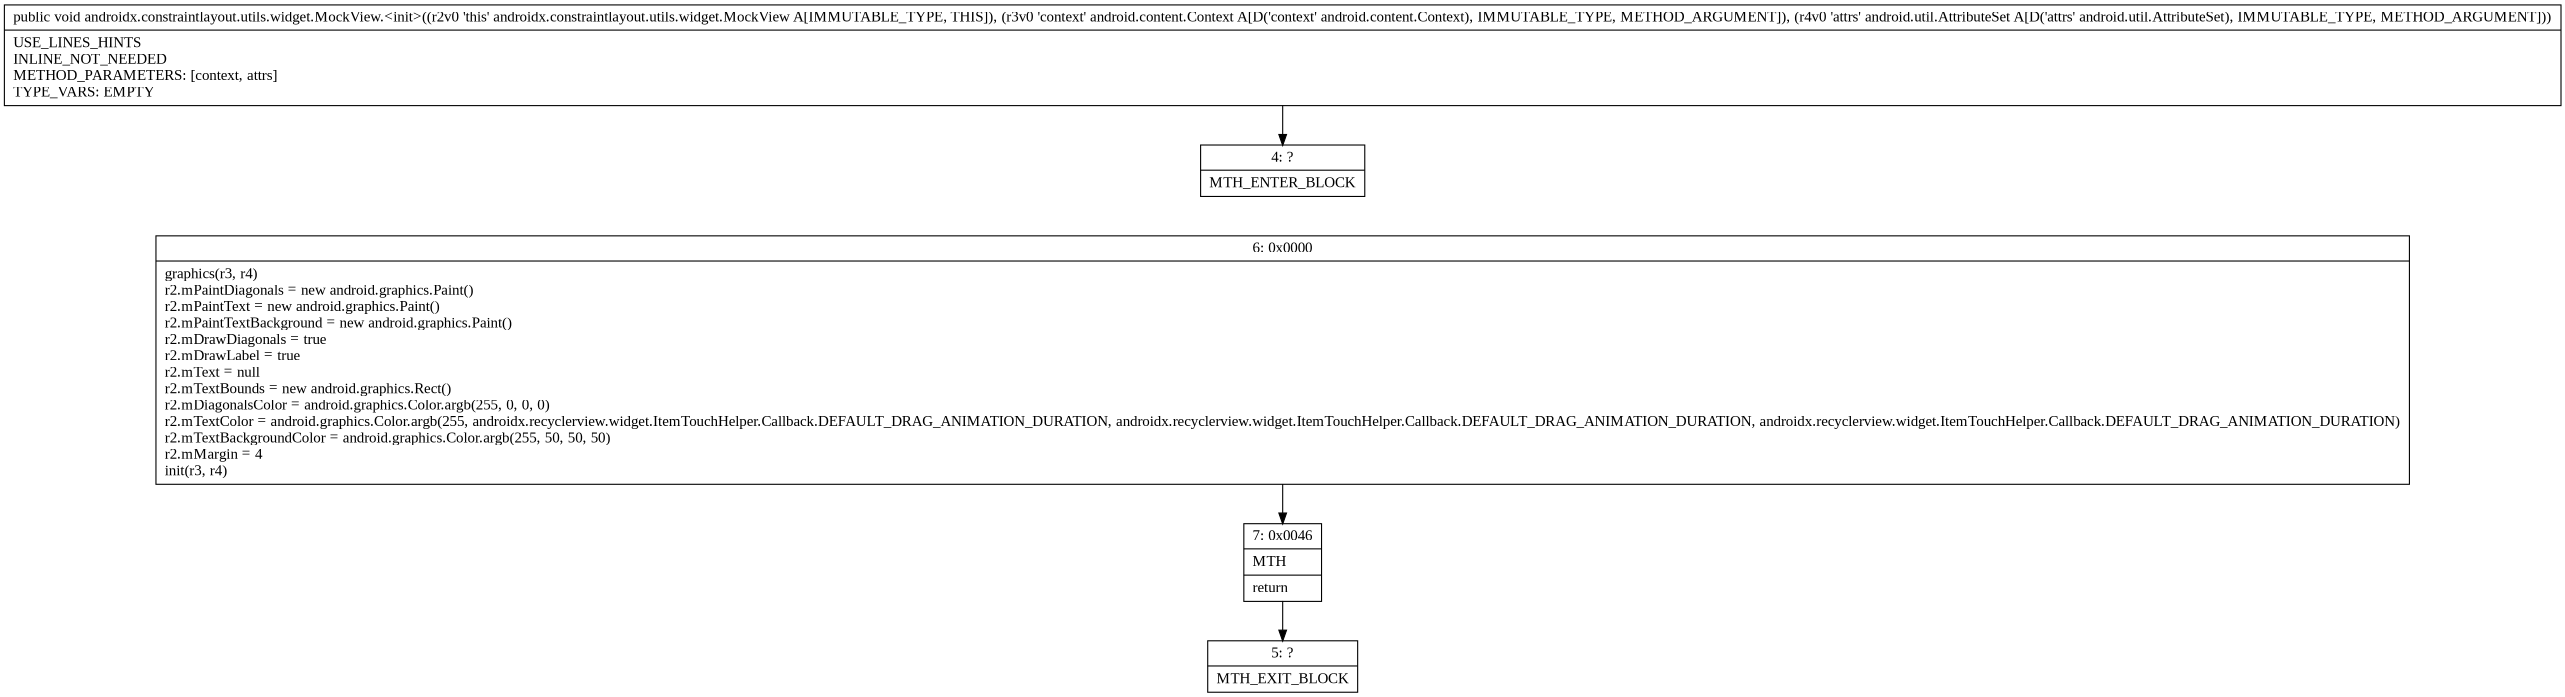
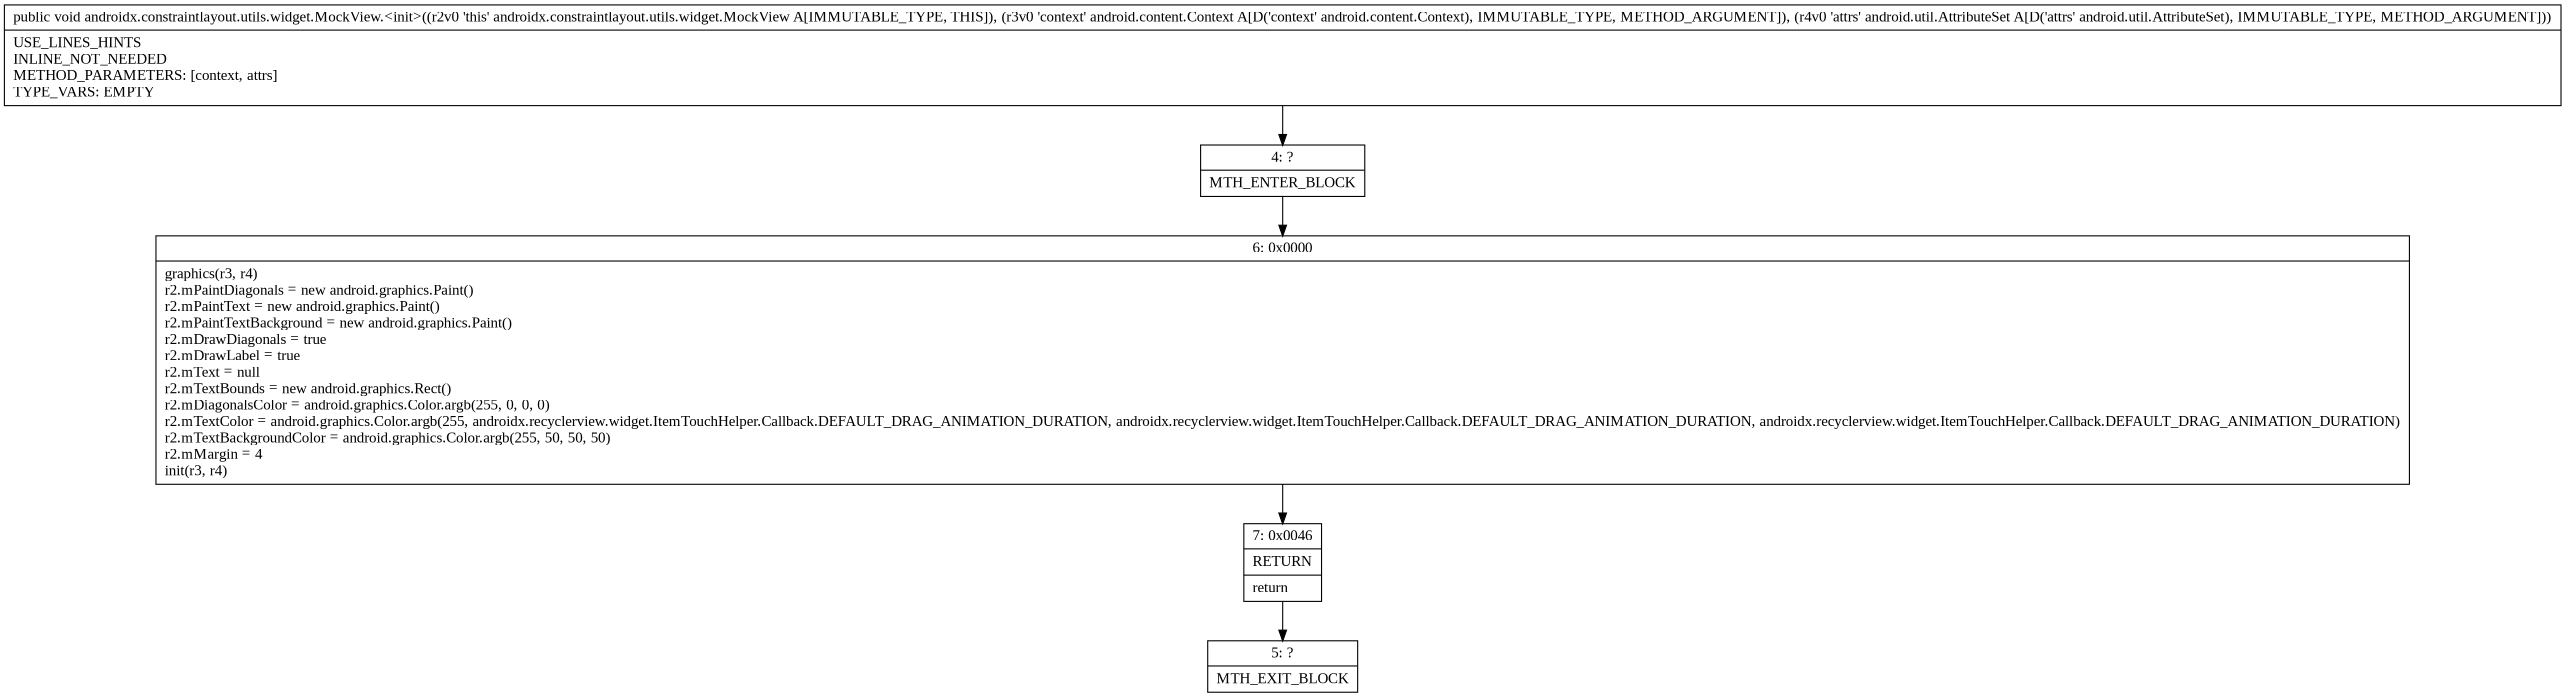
  digraph {
    fontname="Liberation Serif"
    node [fontname="Liberation Serif" shape=record]
    edge [fontname="Liberation Serif"]
    n1 [label="{4\:\ ?|MTH_ENTER_BLOCK\l}"]
    n2 [label="{6\:\ 0x0000|graphics(r3, r4)\lr2.mPaintDiagonals = new android.graphics.Paint()\lr2.mPaintText = new android.graphics.Paint()\lr2.mPaintTextBackground = new android.graphics.Paint()\lr2.mDrawDiagonals = true\lr2.mDrawLabel = true\lr2.mText = null\lr2.mTextBounds = new android.graphics.Rect()\lr2.mDiagonalsColor = android.graphics.Color.argb(255, 0, 0, 0)\lr2.mTextColor = android.graphics.Color.argb(255, androidx.recyclerview.widget.ItemTouchHelper.Callback.DEFAULT_DRAG_ANIMATION_DURATION, androidx.recyclerview.widget.ItemTouchHelper.Callback.DEFAULT_DRAG_ANIMATION_DURATION, androidx.recyclerview.widget.ItemTouchHelper.Callback.DEFAULT_DRAG_ANIMATION_DURATION)\lr2.mTextBackgroundColor = android.graphics.Color.argb(255, 50, 50, 50)\lr2.mMargin = 4\linit(r3, r4)\l}"]
-   n3 [label="{7\:\ 0x0046|MTH\l|return\l}"]
+   n3 [label="{7\:\ 0x0046|RETURN\l|return\l}"]
    n4 [label="{5\:\ ?|MTH_EXIT_BLOCK\l}"]
    n5 [label="{public void androidx.constraintlayout.utils.widget.MockView.\<init\>((r2v0 'this' androidx.constraintlayout.utils.widget.MockView A[IMMUTABLE_TYPE, THIS]), (r3v0 'context' android.content.Context A[D('context' android.content.Context), IMMUTABLE_TYPE, METHOD_ARGUMENT]), (r4v0 'attrs' android.util.AttributeSet A[D('attrs' android.util.AttributeSet), IMMUTABLE_TYPE, METHOD_ARGUMENT]))  | USE_LINES_HINTS\lINLINE_NOT_NEEDED\lMETHOD_PARAMETERS: [context, attrs]\lTYPE_VARS: EMPTY\l}"]
+   n1 -> n2
    n2 -> n3
    n3 -> n4
    n5 -> n1
  }
